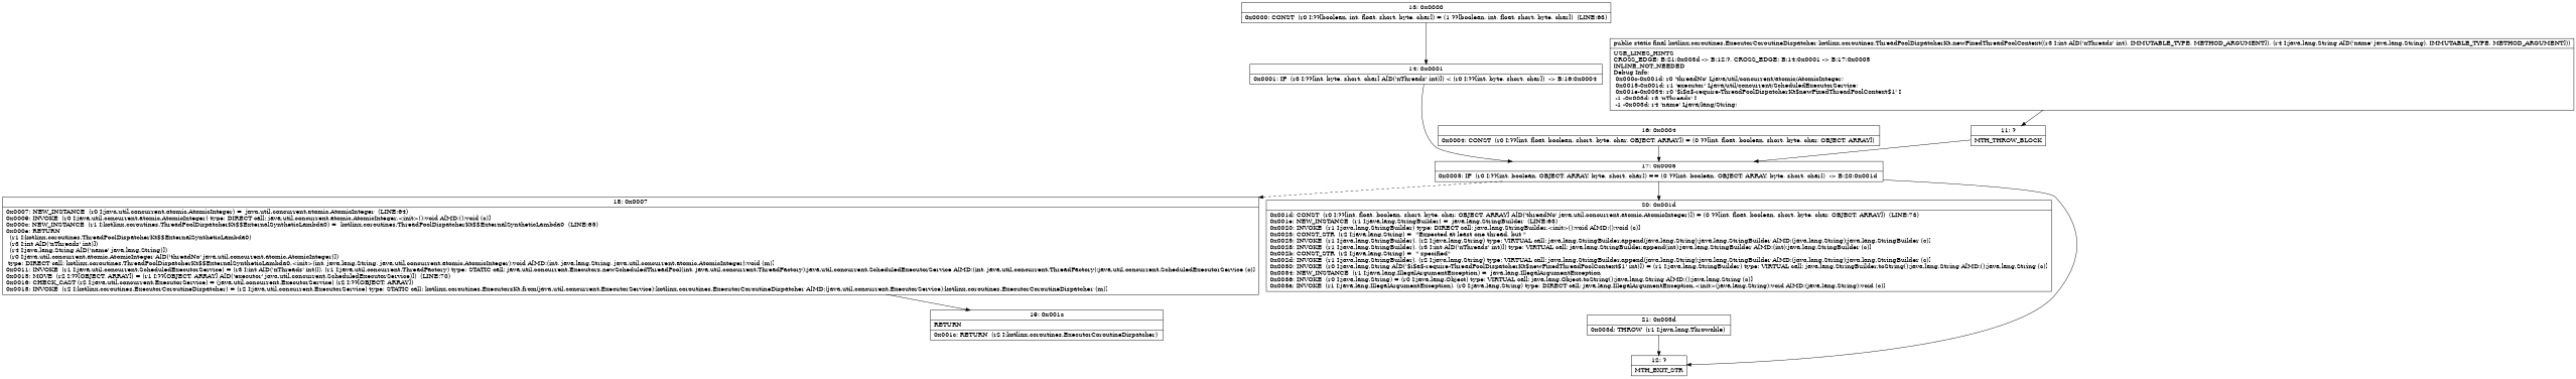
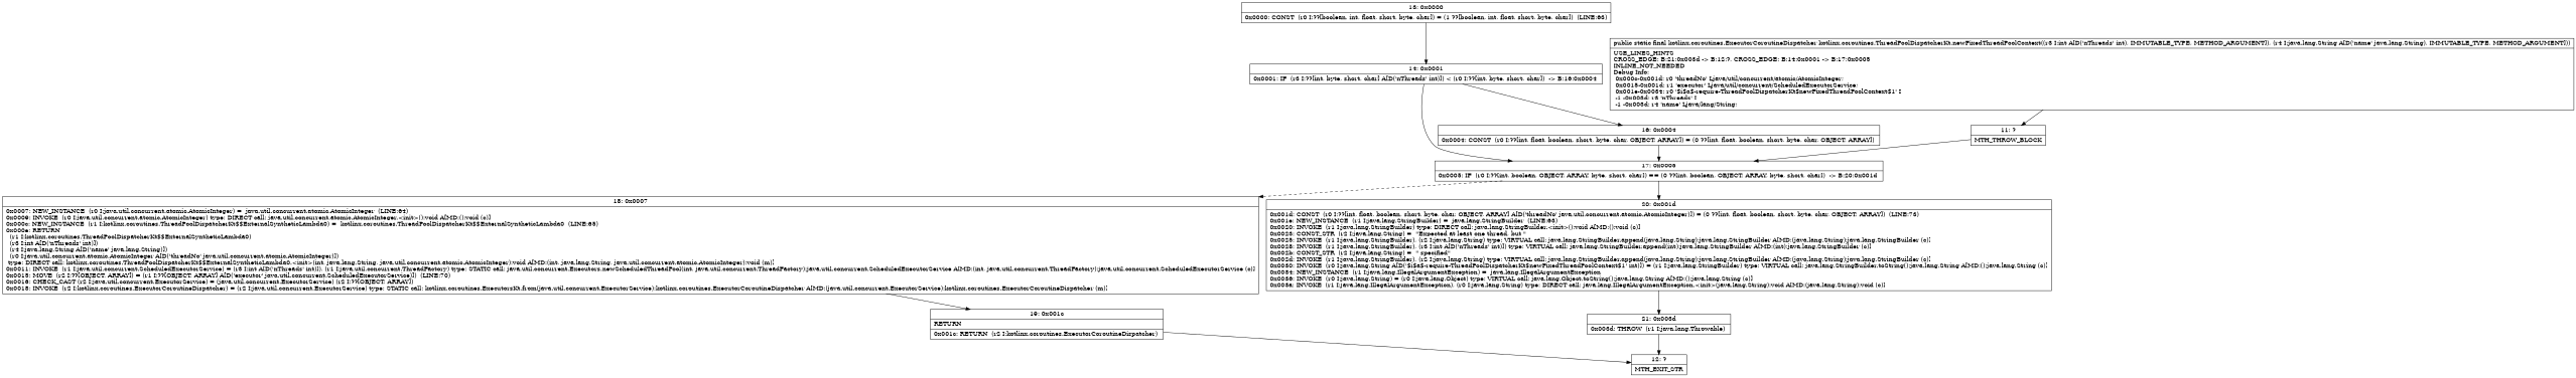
  digraph {
    node [shape=record]
    n1 [label="{11\:\ ?|MTH_THROW_BLOCK\l}"]
    n2 [label="{17\:\ 0x0005|0x0005: IF  (r0 I:??[int, boolean, OBJECT, ARRAY, byte, short, char]) == (0 ??[int, boolean, OBJECT, ARRAY, byte, short, char])  \-\> B:20:0x001d \l}"]
    n3 [label="{13\:\ 0x0000|0x0000: CONST  (r0 I:??[boolean, int, float, short, byte, char]) = (1 ??[boolean, int, float, short, byte, char])  (LINE:63)\l}"]
    n4 [label="{14\:\ 0x0001|0x0001: IF  (r3 I:??[int, byte, short, char] A[D('nThreads' int)]) \< (r0 I:??[int, byte, short, char])  \-\> B:16:0x0004 \l}"]
    n5 [label="{16\:\ 0x0004|0x0004: CONST  (r0 I:??[int, float, boolean, short, byte, char, OBJECT, ARRAY]) = (0 ??[int, float, boolean, short, byte, char, OBJECT, ARRAY]) \l}"]
    n6 [label="{18\:\ 0x0007|0x0007: NEW_INSTANCE  (r0 I:java.util.concurrent.atomic.AtomicInteger) =  java.util.concurrent.atomic.AtomicInteger  (LINE:64)\l0x0009: INVOKE  (r0 I:java.util.concurrent.atomic.AtomicInteger) type: DIRECT call: java.util.concurrent.atomic.AtomicInteger.\<init\>():void A[MD:():void (c)]\l0x000c: NEW_INSTANCE  (r1 I:kotlinx.coroutines.ThreadPoolDispatcherKt$$ExternalSyntheticLambda0) =  kotlinx.coroutines.ThreadPoolDispatcherKt$$ExternalSyntheticLambda0  (LINE:65)\l0x000e: RETURN  \l  (r1 I:kotlinx.coroutines.ThreadPoolDispatcherKt$$ExternalSyntheticLambda0)\l  (r3 I:int A[D('nThreads' int)])\l  (r4 I:java.lang.String A[D('name' java.lang.String)])\l  (r0 I:java.util.concurrent.atomic.AtomicInteger A[D('threadNo' java.util.concurrent.atomic.AtomicInteger)])\l type: DIRECT call: kotlinx.coroutines.ThreadPoolDispatcherKt$$ExternalSyntheticLambda0.\<init\>(int, java.lang.String, java.util.concurrent.atomic.AtomicInteger):void A[MD:(int, java.lang.String, java.util.concurrent.atomic.AtomicInteger):void (m)]\l0x0011: INVOKE  (r1 I:java.util.concurrent.ScheduledExecutorService) = (r3 I:int A[D('nThreads' int)]), (r1 I:java.util.concurrent.ThreadFactory) type: STATIC call: java.util.concurrent.Executors.newScheduledThreadPool(int, java.util.concurrent.ThreadFactory):java.util.concurrent.ScheduledExecutorService A[MD:(int, java.util.concurrent.ThreadFactory):java.util.concurrent.ScheduledExecutorService (c)]\l0x0015: MOVE  (r2 I:??[OBJECT, ARRAY]) = (r1 I:??[OBJECT, ARRAY] A[D('executor' java.util.concurrent.ScheduledExecutorService)])  (LINE:70)\l0x0016: CHECK_CAST (r2 I:java.util.concurrent.ExecutorService) = (java.util.concurrent.ExecutorService) (r2 I:??[OBJECT, ARRAY]) \l0x0018: INVOKE  (r2 I:kotlinx.coroutines.ExecutorCoroutineDispatcher) = (r2 I:java.util.concurrent.ExecutorService) type: STATIC call: kotlinx.coroutines.ExecutorsKt.from(java.util.concurrent.ExecutorService):kotlinx.coroutines.ExecutorCoroutineDispatcher A[MD:(java.util.concurrent.ExecutorService):kotlinx.coroutines.ExecutorCoroutineDispatcher (m)]\l}"]
    n7 [label="{20\:\ 0x001d|0x001d: CONST  (r0 I:??[int, float, boolean, short, byte, char, OBJECT, ARRAY] A[D('threadNo' java.util.concurrent.atomic.AtomicInteger)]) = (0 ??[int, float, boolean, short, byte, char, OBJECT, ARRAY])  (LINE:73)\l0x001e: NEW_INSTANCE  (r1 I:java.lang.StringBuilder) =  java.lang.StringBuilder  (LINE:63)\l0x0020: INVOKE  (r1 I:java.lang.StringBuilder) type: DIRECT call: java.lang.StringBuilder.\<init\>():void A[MD:():void (c)]\l0x0023: CONST_STR  (r2 I:java.lang.String) =  \"Expected at least one thread, but \" \l0x0025: INVOKE  (r1 I:java.lang.StringBuilder), (r2 I:java.lang.String) type: VIRTUAL call: java.lang.StringBuilder.append(java.lang.String):java.lang.StringBuilder A[MD:(java.lang.String):java.lang.StringBuilder (c)]\l0x0028: INVOKE  (r1 I:java.lang.StringBuilder), (r3 I:int A[D('nThreads' int)]) type: VIRTUAL call: java.lang.StringBuilder.append(int):java.lang.StringBuilder A[MD:(int):java.lang.StringBuilder (c)]\l0x002b: CONST_STR  (r2 I:java.lang.String) =  \" specified\" \l0x002d: INVOKE  (r1 I:java.lang.StringBuilder), (r2 I:java.lang.String) type: VIRTUAL call: java.lang.StringBuilder.append(java.lang.String):java.lang.StringBuilder A[MD:(java.lang.String):java.lang.StringBuilder (c)]\l0x0030: INVOKE  (r0 I:java.lang.String A[D('$i$a$\-require\-ThreadPoolDispatcherKt$newFixedThreadPoolContext$1' int)]) = (r1 I:java.lang.StringBuilder) type: VIRTUAL call: java.lang.StringBuilder.toString():java.lang.String A[MD:():java.lang.String (c)]\l0x0034: NEW_INSTANCE  (r1 I:java.lang.IllegalArgumentException) =  java.lang.IllegalArgumentException \l0x0036: INVOKE  (r0 I:java.lang.String) = (r0 I:java.lang.Object) type: VIRTUAL call: java.lang.Object.toString():java.lang.String A[MD:():java.lang.String (c)]\l0x003a: INVOKE  (r1 I:java.lang.IllegalArgumentException), (r0 I:java.lang.String) type: DIRECT call: java.lang.IllegalArgumentException.\<init\>(java.lang.String):void A[MD:(java.lang.String):void (c)]\l}"]
    n8 [label="{19\:\ 0x001c|RETURN\l|0x001c: RETURN  (r2 I:kotlinx.coroutines.ExecutorCoroutineDispatcher) \l}"]
    n9 [label="{21\:\ 0x003d|0x003d: THROW  (r1 I:java.lang.Throwable) \l}"]
    n10 [label="{12\:\ ?|MTH_EXIT_STR\l}"]
    n11 [label="{public static final kotlinx.coroutines.ExecutorCoroutineDispatcher kotlinx.coroutines.ThreadPoolDispatcherKt.newFixedThreadPoolContext((r3 I:int A[D('nThreads' int), IMMUTABLE_TYPE, METHOD_ARGUMENT]), (r4 I:java.lang.String A[D('name' java.lang.String), IMMUTABLE_TYPE, METHOD_ARGUMENT]))  | USE_LINES_HINTS\lCROSS_EDGE: B:21:0x003d \-\> B:12:?, CROSS_EDGE: B:14:0x0001 \-\> B:17:0x0005\lINLINE_NOT_NEEDED\lDebug Info:\l  0x000c\-0x001d: r0 'threadNo' Ljava\/util\/concurrent\/atomic\/AtomicInteger;\l  0x0015\-0x001d: r1 'executor' Ljava\/util\/concurrent\/ScheduledExecutorService;\l  0x001e\-0x0034: r0 '$i$a$\-require\-ThreadPoolDispatcherKt$newFixedThreadPoolContext$1' I\l  \-1 \-0x003d: r3 'nThreads' I\l  \-1 \-0x003d: r4 'name' Ljava\/lang\/String;\l}"]
    n1 -> n2
    n2 -> n6 [style=dashed]
    n2 -> n7
    n3 -> n4
    n4 -> n2 [style=solid]
+   n4 -> n5
    n5 -> n2
    n6 -> n8
-   n2 -> n10
+   n7 -> n9
+   n8 -> n10
    n9 -> n10
    n11 -> n1
  }
